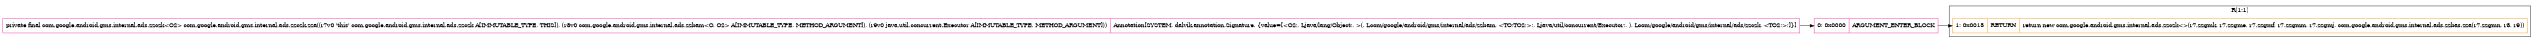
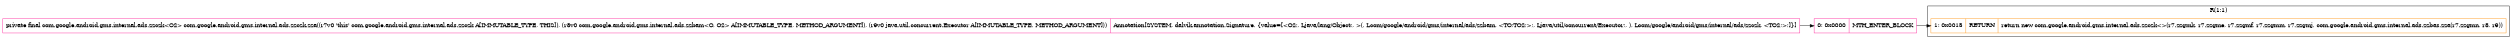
  digraph {
    rankdir=LR
    node [color=deeppink shape=record]
    edge [style=solid]
    n1 [color=darkorange label="{1\:\ 0x0015|RETURN\l|return new com.google.android.gms.internal.ads.zzczk\<\>(r7.zzgmk, r7.zzgme, r7.zzgmf, r7.zzgmm, r7.zzgmj, com.google.android.gms.internal.ads.zzbas.zza(r7.zzgmn, r8, r9))\l}"]
-   n2 [label="{0\:\ 0x0000|ARGUMENT_ENTER_BLOCK\l}"]
+   n2 [label="{0\:\ 0x0000|MTH_ENTER_BLOCK\l}"]
    n3 [label="{private final com.google.android.gms.internal.ads.zzczk\<O2\> com.google.android.gms.internal.ads.zzczk.zza((r7v0 'this' com.google.android.gms.internal.ads.zzczk A[IMMUTABLE_TYPE, THIS]), (r8v0 com.google.android.gms.internal.ads.zzbam\<O, O2\> A[IMMUTABLE_TYPE, METHOD_ARGUMENT]), (r9v0 java.util.concurrent.Executor A[IMMUTABLE_TYPE, METHOD_ARGUMENT]))  | Annotation[SYSTEM, dalvik.annotation.Signature, \{value=[\<O2:, Ljava\/lang\/Object;, \>(, Lcom\/google\/android\/gms\/internal\/ads\/zzbam, \<TO;TO2;\>;, Ljava\/util\/concurrent\/Executor;, ), Lcom\/google\/android\/gms\/internal\/ads\/zzczk, \<TO2;\>;]\}]\l}"]
    subgraph cluster_1 {
      label="R(1:1)"
      n1
    }
    n2 -> n1
    n3 -> n2
  }
